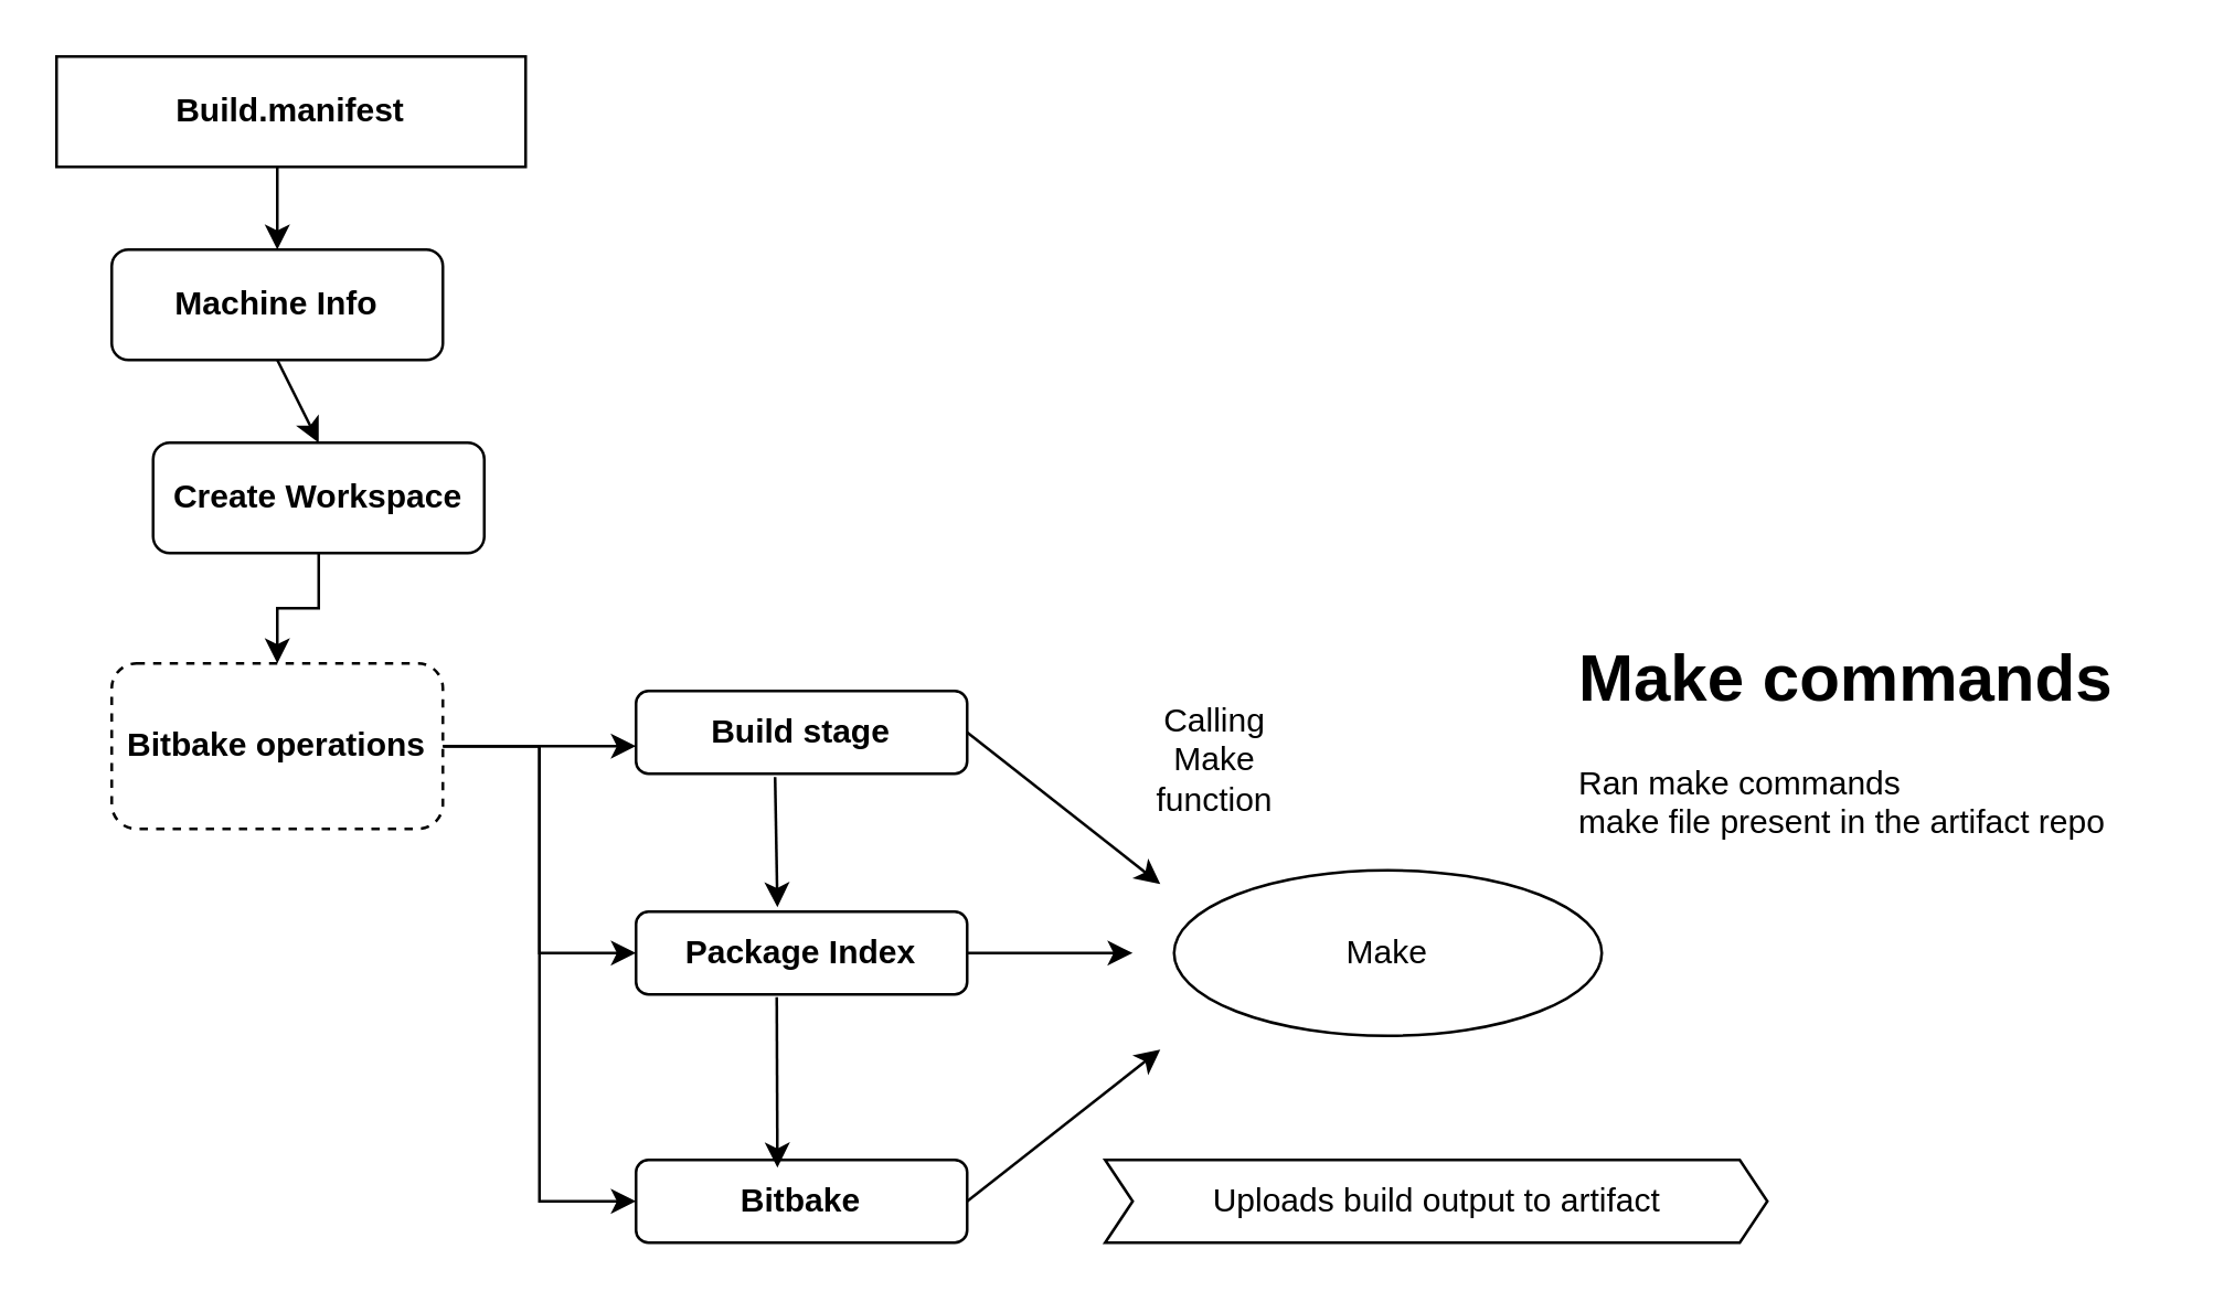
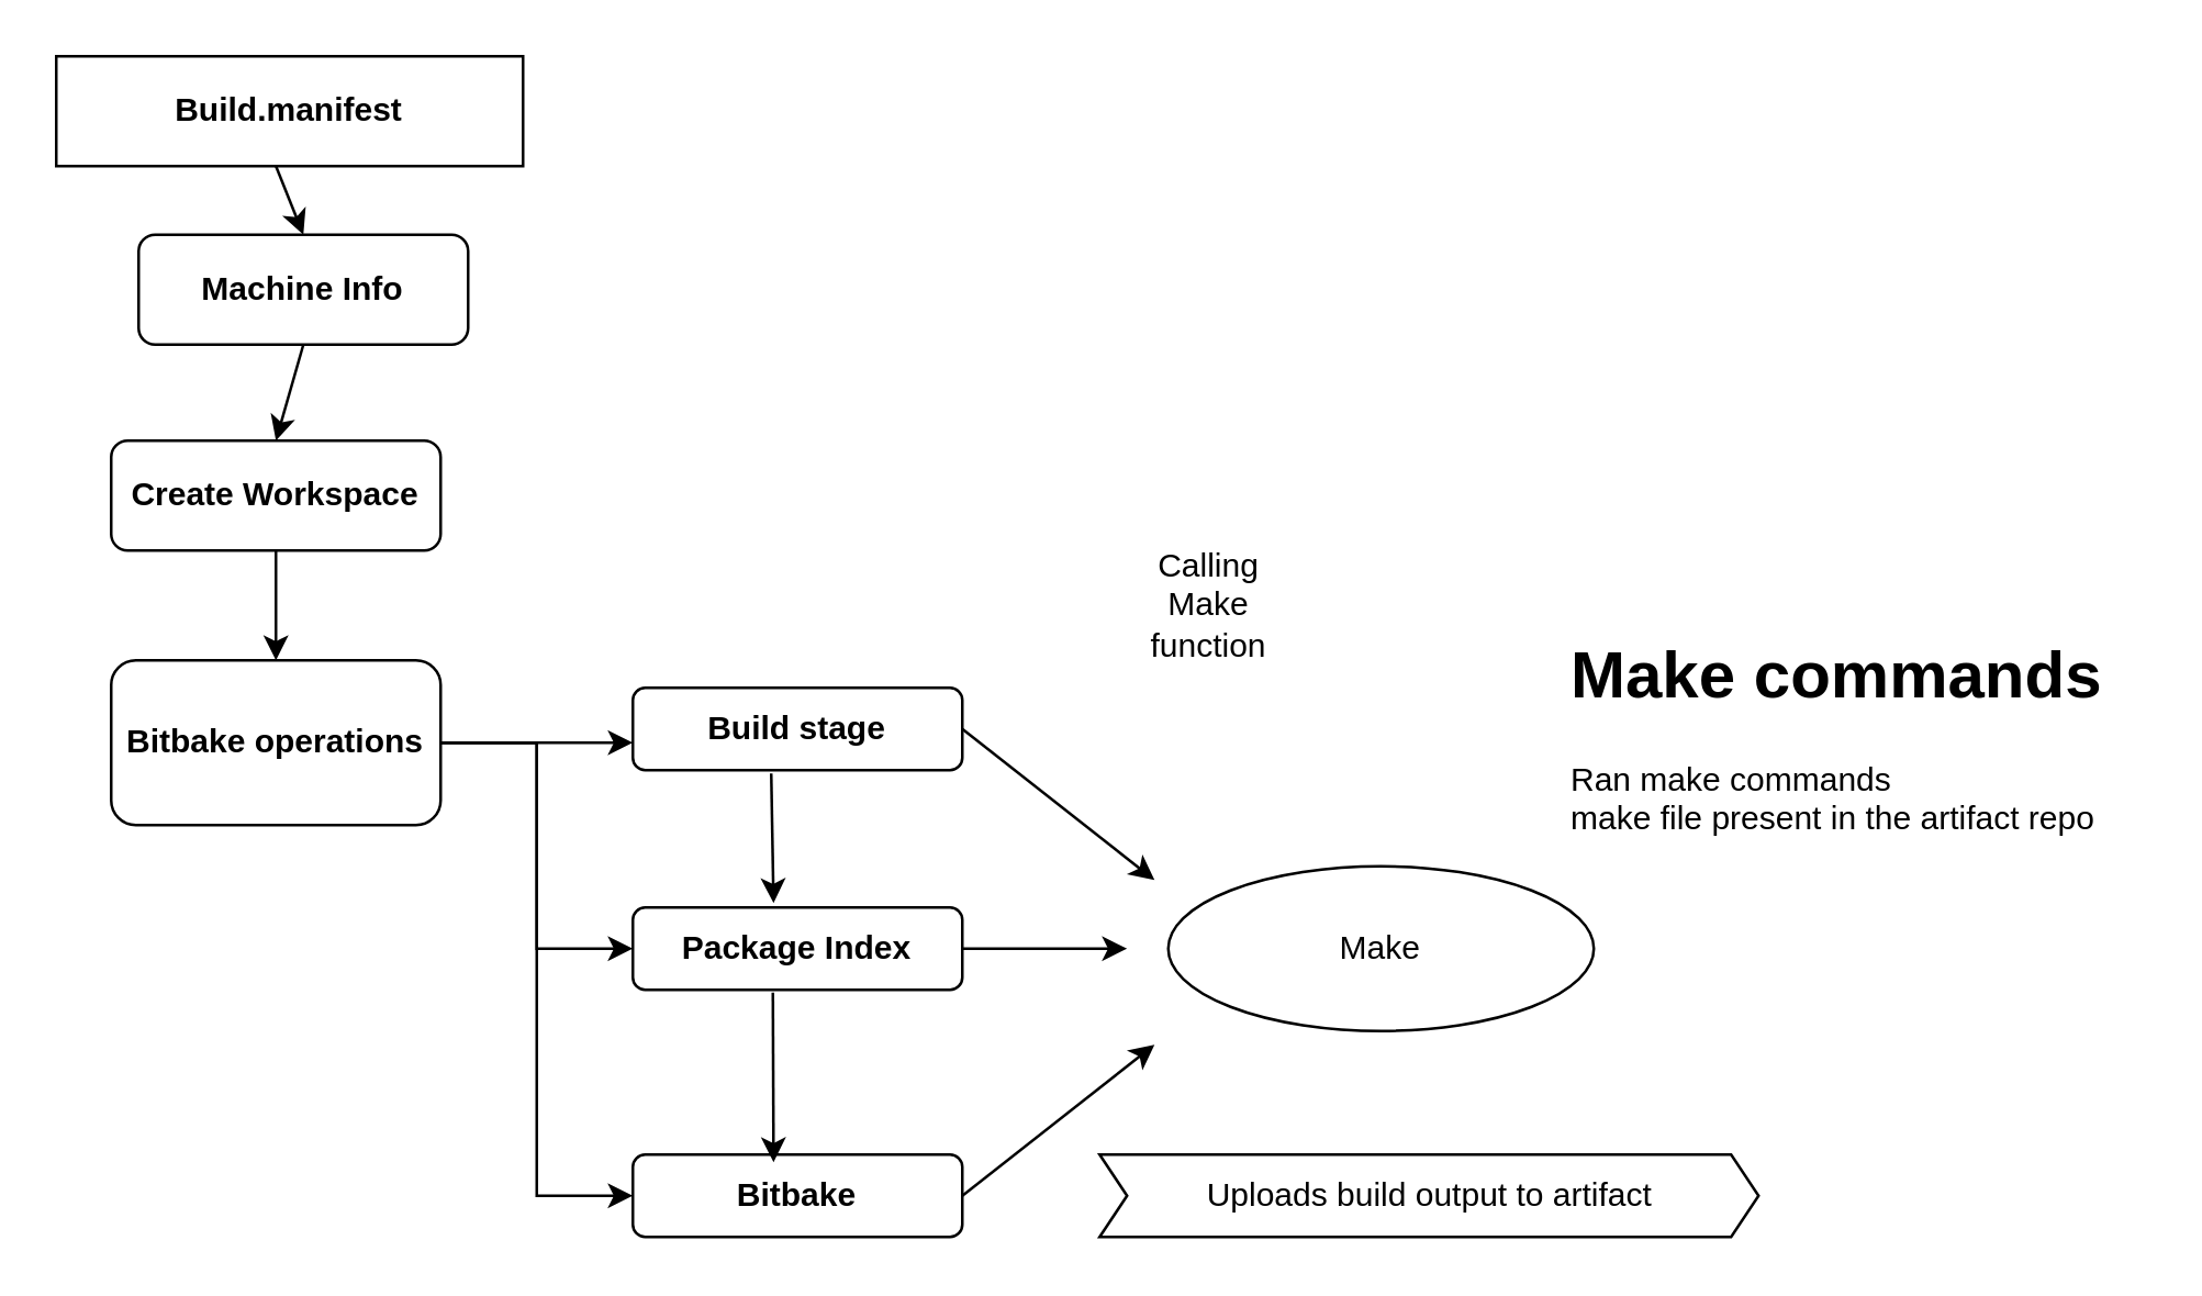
  <mxCell id="0" />
  <mxCell id="1" parent="0" />
- <mxCell id="2" value="&lt;b&gt;Machine Info&lt;/b&gt;" style="rounded=1;whiteSpace=wrap;html=1;" vertex="1" parent="1"><mxGeometry x="40" y="90" width="120" height="40" as="geometry" /></mxCell>
+ <mxCell id="2" value="&lt;b&gt;Machine Info&lt;/b&gt;" style="rounded=1;whiteSpace=wrap;html=1;" vertex="1" parent="1"><mxGeometry x="50" y="85" width="120" height="40" as="geometry" /></mxCell>
  <mxCell id="3" value="" style="edgeStyle=orthogonalEdgeStyle;rounded=0;orthogonalLoop=1;jettySize=auto;html=1;" edge="1" parent="1" source="4" target="7"><mxGeometry relative="1" as="geometry" /></mxCell>
- <mxCell id="4" value="&lt;b&gt;Create Workspace&lt;/b&gt;" style="rounded=1;whiteSpace=wrap;html=1;" vertex="1" parent="1"><mxGeometry x="55" y="160" width="120" height="40" as="geometry" /></mxCell>
+ <mxCell id="4" value="&lt;b&gt;Create Workspace&lt;/b&gt;" style="rounded=1;whiteSpace=wrap;html=1;" vertex="1" parent="1"><mxGeometry x="40" y="160" width="120" height="40" as="geometry" /></mxCell>
  <mxCell id="5" style="edgeStyle=orthogonalEdgeStyle;rounded=0;orthogonalLoop=1;jettySize=auto;html=1;exitX=1;exitY=0.5;exitDx=0;exitDy=0;entryX=0;entryY=0.5;entryDx=0;entryDy=0;" edge="1" parent="1" source="7" target="10"><mxGeometry relative="1" as="geometry" /></mxCell>
  <mxCell id="6" style="edgeStyle=orthogonalEdgeStyle;rounded=0;orthogonalLoop=1;jettySize=auto;html=1;exitX=1;exitY=0.5;exitDx=0;exitDy=0;entryX=0;entryY=0.5;entryDx=0;entryDy=0;" edge="1" parent="1" source="7" target="11"><mxGeometry relative="1" as="geometry" /></mxCell>
- <mxCell id="7" value="&lt;b&gt;Bitbake operations&lt;/b&gt;" style="rounded=1;whiteSpace=wrap;html=1;dashed=1;" vertex="1" parent="1"><mxGeometry x="40" y="240" width="120" height="60" as="geometry" /></mxCell>
+ <mxCell id="7" value="&lt;b&gt;Bitbake operations&lt;/b&gt;" style="rounded=1;whiteSpace=wrap;html=1;" vertex="1" parent="1"><mxGeometry x="40" y="240" width="120" height="60" as="geometry" /></mxCell>
  <mxCell id="8" value="" style="endArrow=classic;html=1;rounded=0;exitX=1;exitY=0.5;exitDx=0;exitDy=0;" edge="1" parent="1" source="7"><mxGeometry width="50" height="50" relative="1" as="geometry"><mxPoint x="400" y="220" as="sourcePoint" /><mxPoint x="230" y="270" as="targetPoint" /></mxGeometry></mxCell>
  <mxCell id="9" value="&lt;b&gt;Build stage&lt;/b&gt;" style="rounded=1;whiteSpace=wrap;html=1;" vertex="1" parent="1"><mxGeometry x="230" y="250" width="120" height="30" as="geometry" /></mxCell>
  <mxCell id="10" value="&lt;b&gt;Package Index&lt;/b&gt;" style="rounded=1;whiteSpace=wrap;html=1;" vertex="1" parent="1"><mxGeometry x="230" y="330" width="120" height="30" as="geometry" /></mxCell>
  <mxCell id="11" value="&lt;b&gt;Bitbake&lt;/b&gt;" style="rounded=1;whiteSpace=wrap;html=1;" vertex="1" parent="1"><mxGeometry x="230" y="420" width="120" height="30" as="geometry" /></mxCell>
  <mxCell id="12" value="" style="endArrow=classic;html=1;rounded=0;exitX=0.42;exitY=1.04;exitDx=0;exitDy=0;exitPerimeter=0;entryX=0.427;entryY=-0.053;entryDx=0;entryDy=0;entryPerimeter=0;" edge="1" parent="1" source="9" target="10"><mxGeometry width="50" height="50" relative="1" as="geometry"><mxPoint x="400" y="420" as="sourcePoint" /><mxPoint x="450" y="370" as="targetPoint" /></mxGeometry></mxCell>
  <mxCell id="13" value="" style="endArrow=classic;html=1;rounded=0;entryX=0.427;entryY=0.093;entryDx=0;entryDy=0;entryPerimeter=0;" edge="1" parent="1" target="11"><mxGeometry width="50" height="50" relative="1" as="geometry"><mxPoint x="281" y="361" as="sourcePoint" /><mxPoint x="291" y="338" as="targetPoint" /></mxGeometry></mxCell>
  <mxCell id="14" value="Make" style="ellipse;whiteSpace=wrap;html=1;" vertex="1" parent="1"><mxGeometry x="425" y="315" width="155" height="60" as="geometry" /></mxCell>
  <mxCell id="15" value="" style="endArrow=classic;html=1;rounded=0;exitX=1;exitY=0.5;exitDx=0;exitDy=0;" edge="1" parent="1" source="9"><mxGeometry width="50" height="50" relative="1" as="geometry"><mxPoint x="400" y="320" as="sourcePoint" /><mxPoint x="420" y="320" as="targetPoint" /></mxGeometry></mxCell>
  <mxCell id="16" value="" style="endArrow=classic;html=1;rounded=0;exitX=1;exitY=0.5;exitDx=0;exitDy=0;" edge="1" parent="1" source="10"><mxGeometry width="50" height="50" relative="1" as="geometry"><mxPoint x="400" y="320" as="sourcePoint" /><mxPoint x="410" y="345" as="targetPoint" /></mxGeometry></mxCell>
  <mxCell id="17" value="" style="endArrow=classic;html=1;rounded=0;exitX=1;exitY=0.5;exitDx=0;exitDy=0;" edge="1" parent="1" source="11"><mxGeometry width="50" height="50" relative="1" as="geometry"><mxPoint x="400" y="320" as="sourcePoint" /><mxPoint x="420" y="380" as="targetPoint" /></mxGeometry></mxCell>
- <mxCell id="18" value="Calling Make function" style="text;html=1;align=center;verticalAlign=middle;whiteSpace=wrap;rounded=0;" vertex="1" parent="1"><mxGeometry x="410" y="260" width="60" height="30" as="geometry" /></mxCell>
+ <mxCell id="18" value="Calling Make function" style="text;html=1;align=center;verticalAlign=middle;whiteSpace=wrap;rounded=0;" vertex="1" parent="1"><mxGeometry x="410" y="205" width="60" height="30" as="geometry" /></mxCell>
  <mxCell id="19" value="&lt;h1 style=&quot;margin-top: 0px;&quot;&gt;Make commands&lt;/h1&gt;&lt;div&gt;Ran make commands&amp;nbsp;&lt;br&gt;make file present in the artifact repo&lt;/div&gt;" style="text;html=1;whiteSpace=wrap;overflow=hidden;rounded=0;" vertex="1" parent="1"><mxGeometry x="570" y="225" width="210" height="90" as="geometry" /></mxCell>
  <mxCell id="20" value="Uploads build output to artifact" style="html=1;shadow=0;dashed=0;align=center;verticalAlign=middle;shape=mxgraph.arrows2.arrow;dy=0;dx=10;notch=10;" vertex="1" parent="1"><mxGeometry x="400" y="420" width="240" height="30" as="geometry" /></mxCell>
  <mxCell id="21" value="Build.manifest" style="whiteSpace=wrap;html=1;fontStyle=1" vertex="1" parent="1"><mxGeometry x="20" y="20" width="170" height="40" as="geometry" /></mxCell>
  <mxCell id="22" value="" style="endArrow=classic;html=1;rounded=0;exitX=0.5;exitY=1;exitDx=0;exitDy=0;entryX=0.5;entryY=0;entryDx=0;entryDy=0;" edge="1" parent="1" source="2" target="4"><mxGeometry width="50" height="50" relative="1" as="geometry"><mxPoint x="400" y="320" as="sourcePoint" /><mxPoint x="450" y="270" as="targetPoint" /></mxGeometry></mxCell>
  <mxCell id="23" value="" style="endArrow=classic;html=1;rounded=0;entryX=0.5;entryY=0;entryDx=0;entryDy=0;" edge="1" parent="1" target="2"><mxGeometry width="50" height="50" relative="1" as="geometry"><mxPoint x="100" y="60" as="sourcePoint" /><mxPoint x="450" y="270" as="targetPoint" /></mxGeometry></mxCell>
